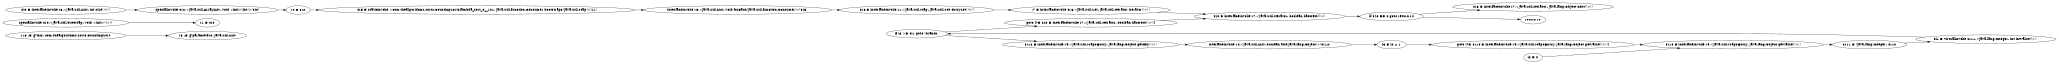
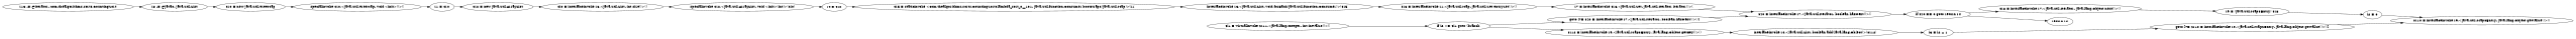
  digraph {
    rankdir=LR
-   "r13 := @this: com.thealgorithms.sorts.CountingSort"
-   "r3 := @parameter0: java.util.List"
+   "r13 := @this: com.thealgorithms.sorts.CountingSort" [label="r13 := @iterator: com.thealgorithms.sorts.CountingSort"]
+   "r3 := @parameter0: java.util.List" [label="r3 := @java0: java.util.List"]
+   "$r0 = new java.util.TreeMap"
    "specialinvoke $r0.<java.util.TreeMap: void <init>()>()"
    "r1 = $r0"
+   "$r2 = new java.util.ArrayList"
    "$i0 = interfaceinvoke r3.<java.util.List: int size()>()"
    "specialinvoke $r2.<java.util.ArrayList: void <init>(int)>($i0)"
    "r4 = $r2"
    "$r5 = staticinvoke <com.thealgorithms.sorts.CountingSort$lambda_sort_0__101: java.util.function.Consumer bootstrap$(java.util.Map)>(r1)"
    "interfaceinvoke r3.<java.util.List: void forEach(java.util.function.Consumer)>($r5)"
    "$r6 = interfaceinvoke r1.<java.util.Map: java.util.Set entrySet()>()"
    "r7 = interfaceinvoke $r6.<java.util.Set: java.util.Iterator iterator()>()"
    "$z0 = interfaceinvoke r7.<java.util.Iterator: boolean hasNext()>()"
    "if $z0 == 0 goto return r4"
    "$r8 = interfaceinvoke r7.<java.util.Iterator: java.lang.Object next()>()"
    "return r4"
+   "r9 = (java.util.Map$Entry) $r8"
    "i2 = 0"
    "$r10 = interfaceinvoke r9.<java.util.Map$Entry: java.lang.Object getValue()>()"
-   "$r11 = (java.lang.Integer) $r10"
    "$i1 = virtualinvoke $r11.<java.lang.Integer: int intValue()>()"
    "if i2 >= $i1 goto (branch)"
    "$r12 = interfaceinvoke r9.<java.util.Map$Entry: java.lang.Object getKey()>()"
    "goto [?= $z0 = interfaceinvoke r7.<java.util.Iterator: boolean hasNext()>()]"
    "interfaceinvoke r4.<java.util.List: boolean add(java.lang.Object)>($r12)"
    n27 [label="i3 = i2 + 1"]
    "goto [?= $r10 = interfaceinvoke r9.<java.util.Map$Entry: java.lang.Object getValue()>()]"
    "r13 := @this: com.thealgorithms.sorts.CountingSort" -> "r3 := @parameter0: java.util.List"
+   "r3 := @parameter0: java.util.List" -> "$r0 = new java.util.TreeMap"
+   "$r0 = new java.util.TreeMap" -> "specialinvoke $r0.<java.util.TreeMap: void <init>()>()"
    "specialinvoke $r0.<java.util.TreeMap: void <init>()>()" -> "r1 = $r0"
+   "r1 = $r0" -> "$r2 = new java.util.ArrayList"
+   "$r2 = new java.util.ArrayList" -> "$i0 = interfaceinvoke r3.<java.util.List: int size()>()"
    "$i0 = interfaceinvoke r3.<java.util.List: int size()>()" -> "specialinvoke $r2.<java.util.ArrayList: void <init>(int)>($i0)"
    "specialinvoke $r2.<java.util.ArrayList: void <init>(int)>($i0)" -> "r4 = $r2"
    "r4 = $r2" -> "$r5 = staticinvoke <com.thealgorithms.sorts.CountingSort$lambda_sort_0__101: java.util.function.Consumer bootstrap$(java.util.Map)>(r1)"
    "$r5 = staticinvoke <com.thealgorithms.sorts.CountingSort$lambda_sort_0__101: java.util.function.Consumer bootstrap$(java.util.Map)>(r1)" -> "interfaceinvoke r3.<java.util.List: void forEach(java.util.function.Consumer)>($r5)"
    "interfaceinvoke r3.<java.util.List: void forEach(java.util.function.Consumer)>($r5)" -> "$r6 = interfaceinvoke r1.<java.util.Map: java.util.Set entrySet()>()"
    "$r6 = interfaceinvoke r1.<java.util.Map: java.util.Set entrySet()>()" -> "r7 = interfaceinvoke $r6.<java.util.Set: java.util.Iterator iterator()>()"
    "r7 = interfaceinvoke $r6.<java.util.Set: java.util.Iterator iterator()>()" -> "$z0 = interfaceinvoke r7.<java.util.Iterator: boolean hasNext()>()"
    "$z0 = interfaceinvoke r7.<java.util.Iterator: boolean hasNext()>()" -> "if $z0 == 0 goto return r4"
    "if $z0 == 0 goto return r4" -> "$r8 = interfaceinvoke r7.<java.util.Iterator: java.lang.Object next()>()"
    "if $z0 == 0 goto return r4" -> "return r4"
+   "$r8 = interfaceinvoke r7.<java.util.Iterator: java.lang.Object next()>()" -> "r9 = (java.util.Map$Entry) $r8"
+   "r9 = (java.util.Map$Entry) $r8" -> "i2 = 0"
    "i2 = 0" -> "$r10 = interfaceinvoke r9.<java.util.Map$Entry: java.lang.Object getValue()>()"
-   "$r10 = interfaceinvoke r9.<java.util.Map$Entry: java.lang.Object getValue()>()" -> "$r11 = (java.lang.Integer) $r10"
-   "$r11 = (java.lang.Integer) $r10" -> "$i1 = virtualinvoke $r11.<java.lang.Integer: int intValue()>()"
    "$i1 = virtualinvoke $r11.<java.lang.Integer: int intValue()>()" -> "if i2 >= $i1 goto (branch)"
    "if i2 >= $i1 goto (branch)" -> "$r12 = interfaceinvoke r9.<java.util.Map$Entry: java.lang.Object getKey()>()"
    "if i2 >= $i1 goto (branch)" -> "goto [?= $z0 = interfaceinvoke r7.<java.util.Iterator: boolean hasNext()>()]"
    "$r12 = interfaceinvoke r9.<java.util.Map$Entry: java.lang.Object getKey()>()" -> "interfaceinvoke r4.<java.util.List: boolean add(java.lang.Object)>($r12)"
    "goto [?= $z0 = interfaceinvoke r7.<java.util.Iterator: boolean hasNext()>()]" -> "$z0 = interfaceinvoke r7.<java.util.Iterator: boolean hasNext()>()"
    "interfaceinvoke r4.<java.util.List: boolean add(java.lang.Object)>($r12)" -> n27
    n27 -> "goto [?= $r10 = interfaceinvoke r9.<java.util.Map$Entry: java.lang.Object getValue()>()]"
    "goto [?= $r10 = interfaceinvoke r9.<java.util.Map$Entry: java.lang.Object getValue()>()]" -> "$r10 = interfaceinvoke r9.<java.util.Map$Entry: java.lang.Object getValue()>()"
  }
